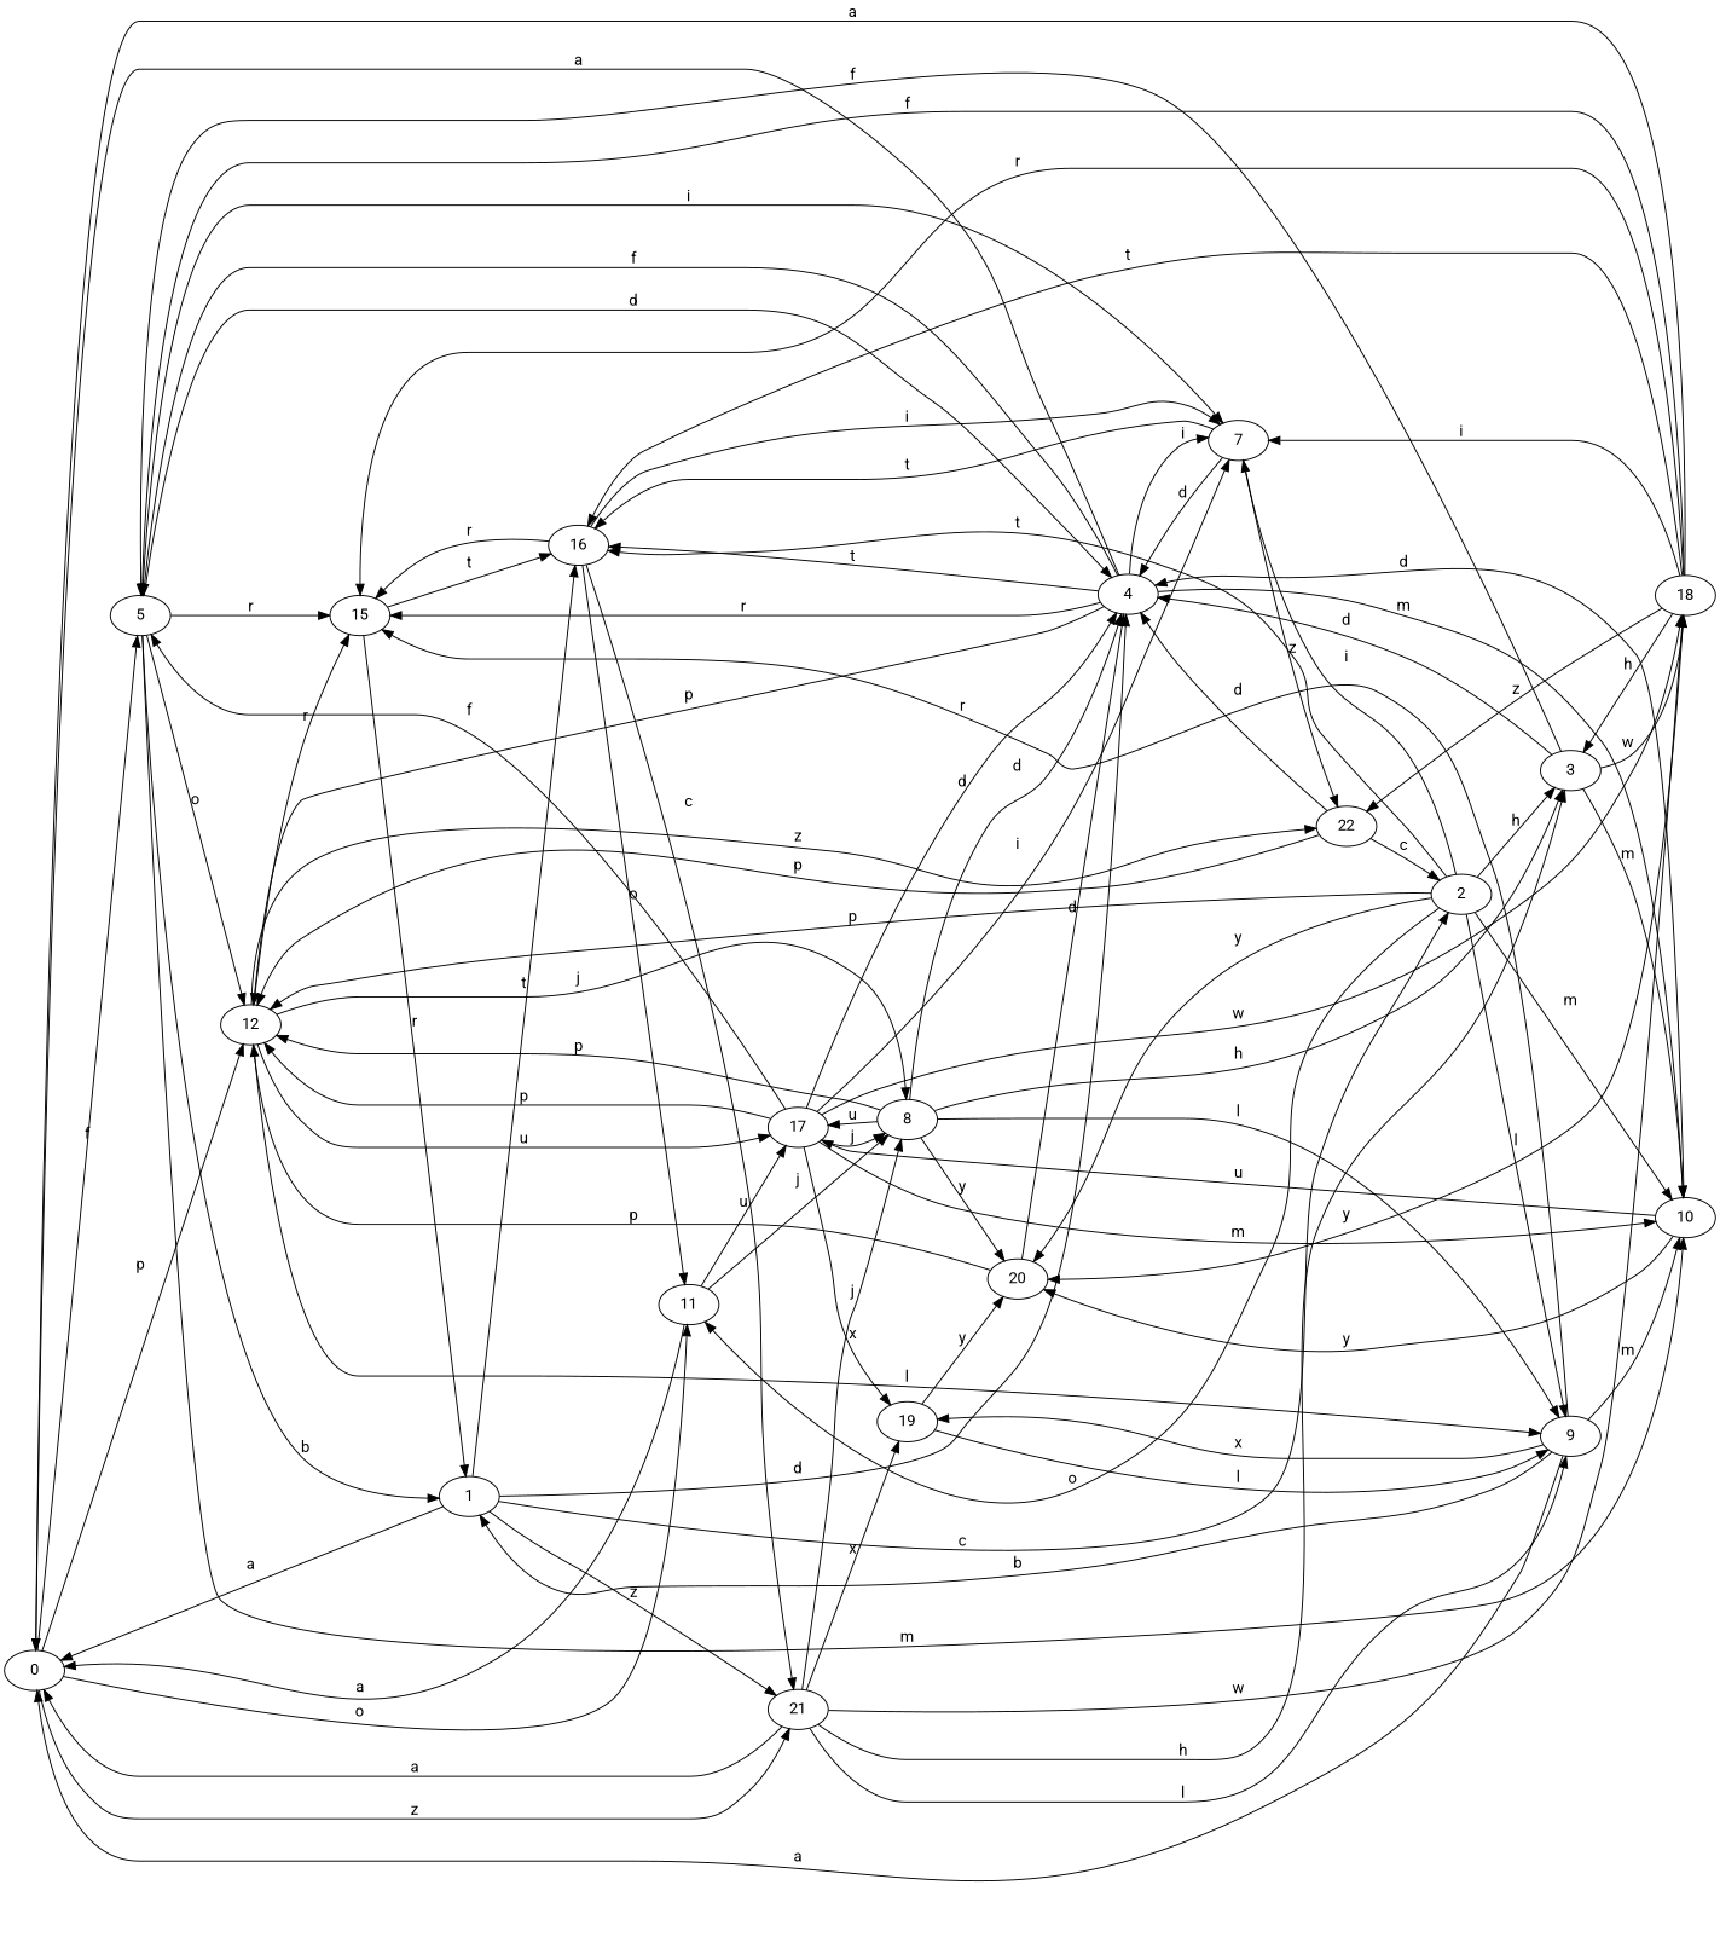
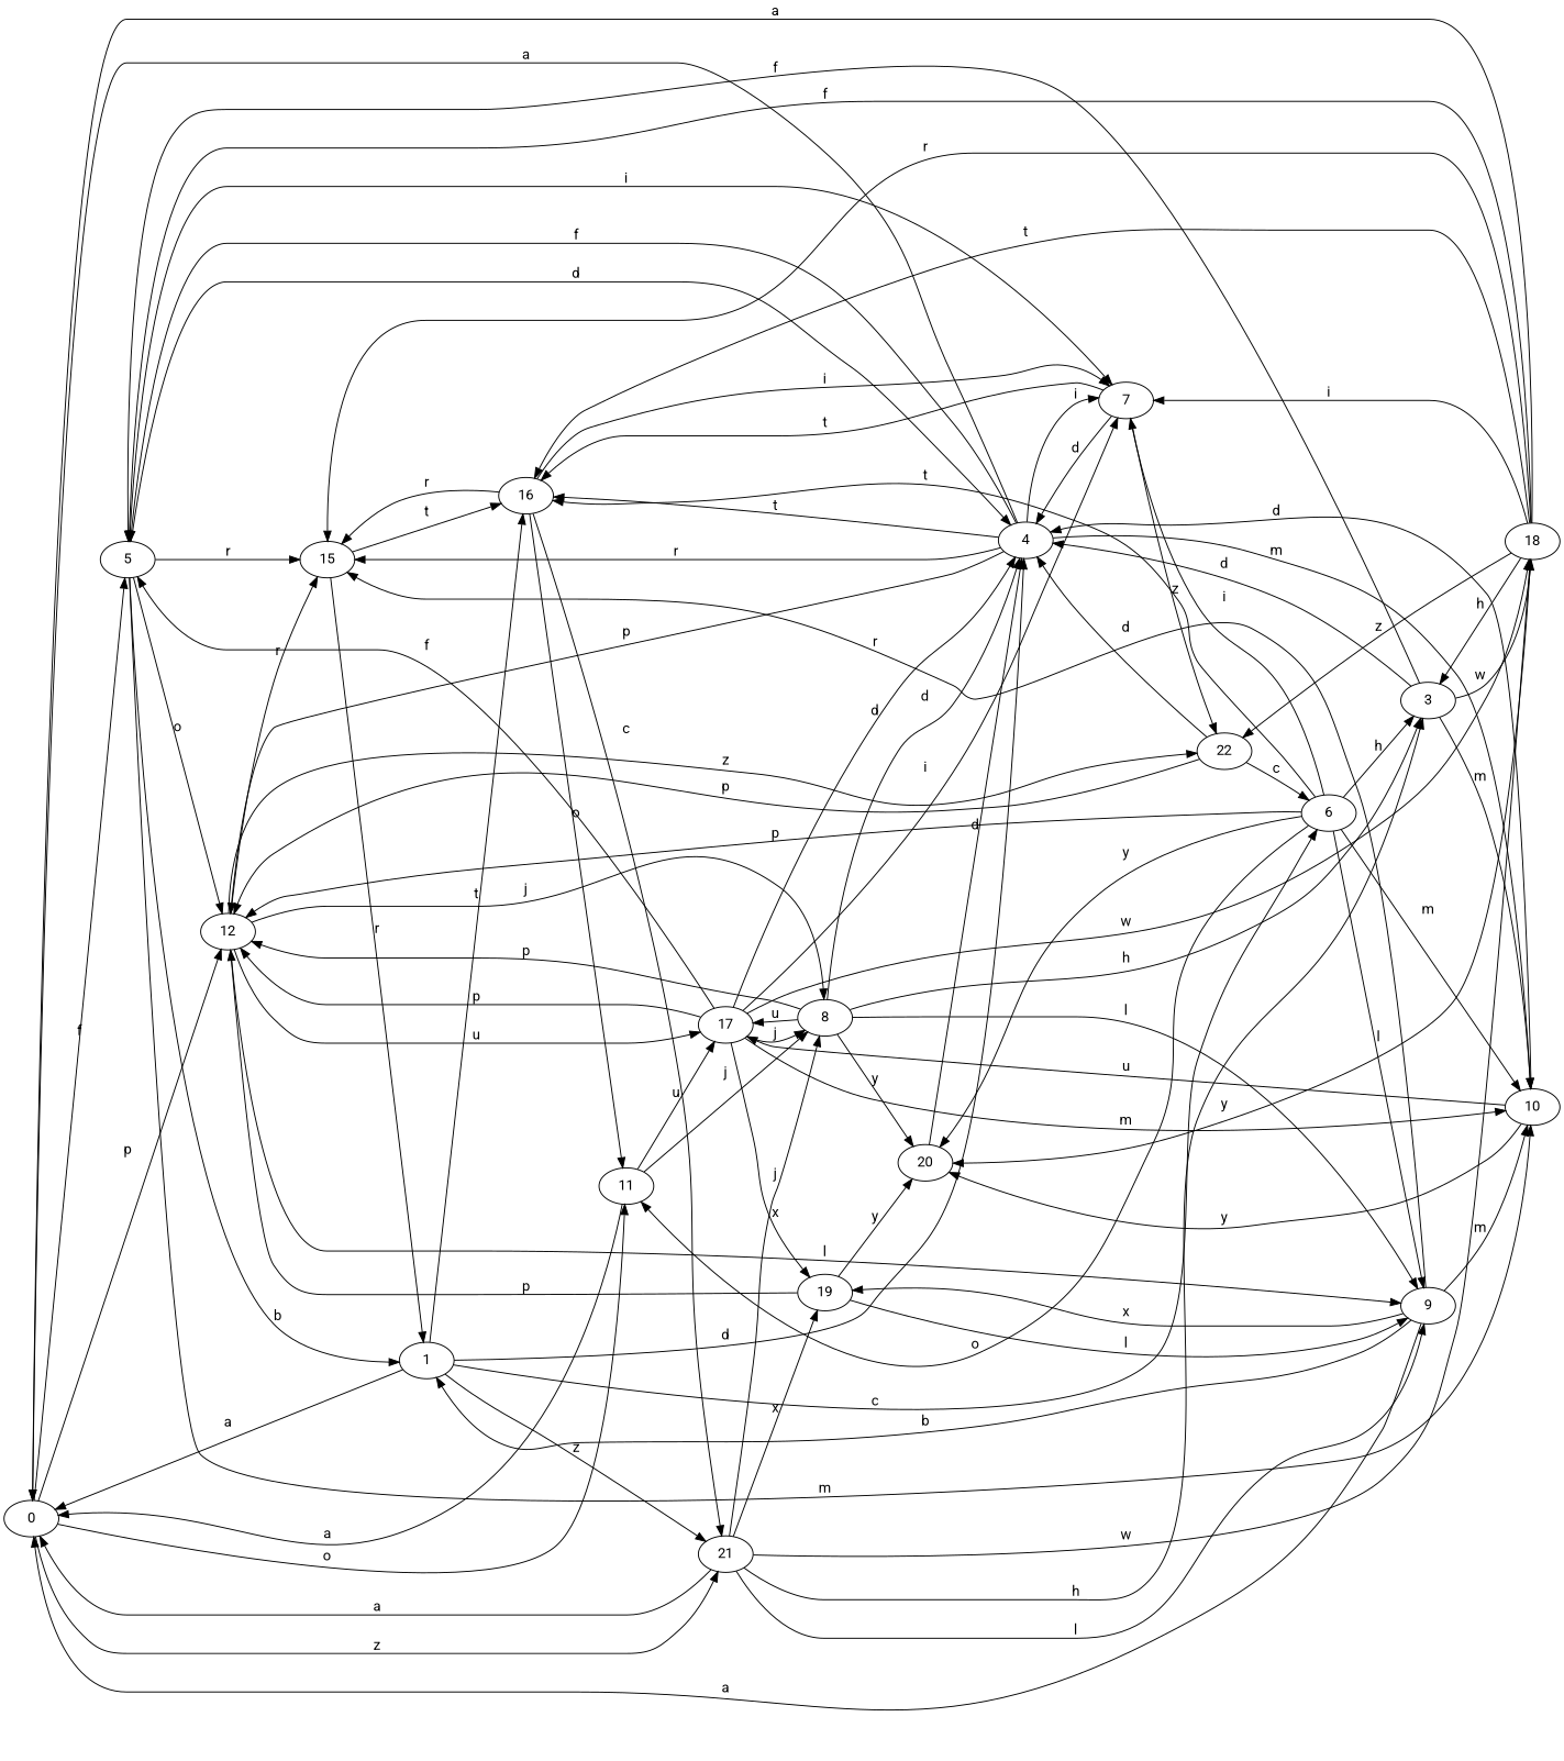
  strict digraph {
    fontname=Roboto
    rankdir=LR
    node [fontname=Roboto]
    edge [fontname=Roboto]
    0
    5
    11
    12
    21
    1
    4
    7
    10
    15
    8
    17
    9
    22
    n15 [label=3]
    18
    19
-   2
+   2 [label=6]
    16
    20
    0 -> 5 [label=f]
    0 -> 11 [label=o]
    0 -> 12 [label=p]
    0 -> 21 [label=z]
    5 -> 12 [label=o]
    5 -> 1 [label=b]
    5 -> 4 [label=d]
    5 -> 7 [label=i]
    5 -> 10 [label=m]
    5 -> 15 [label=r]
    11 -> 0 [label=a]
    11 -> 8 [label=j]
    11 -> 17 [label=u]
    12 -> 15 [label=r]
    12 -> 8 [label=j]
    12 -> 17 [label=u]
    12 -> 9 [label=l]
    12 -> 22 [label=z]
    21 -> 0 [label=a]
    21 -> 8 [label=j]
    21 -> 9 [label=l]
    21 -> n15 [label=h]
    21 -> 18 [label=w]
    21 -> 19 [label=x]
    1 -> 0 [label=a]
    1 -> 21 [label=z]
    1 -> 4 [label=d]
    1 -> 2 [label=c]
    1 -> 16 [label=t]
    4 -> 0 [label=a]
    4 -> 5 [label=f]
    4 -> 12 [label=p]
    4 -> 7 [label=i]
    4 -> 10 [label=m]
    4 -> 15 [label=r]
    4 -> 16 [label=t]
    7 -> 4 [label=d]
    7 -> 22 [label=z]
    7 -> 16 [label=t]
    10 -> 4 [label=d]
    10 -> 17 [label=u]
    10 -> 20 [label=y]
    15 -> 1 [label=r]
    15 -> 16 [label=t]
    8 -> 12 [label=p]
    8 -> 4 [label=d]
    8 -> 17 [label=u]
    8 -> 9 [label=l]
    8 -> n15 [label=h]
    8 -> 20 [label=y]
    17 -> 5 [label=f]
    17 -> 12 [label=p]
    17 -> 4 [label=d]
    17 -> 7 [label=i]
    17 -> 10 [label=m]
    17 -> 8 [label=j]
    17 -> 18 [label=w]
    17 -> 19 [label=x]
    9 -> 0 [label=a]
    9 -> 1 [label=b]
    9 -> 10 [label=m]
    9 -> 15 [label=r]
    9 -> 19 [label=x]
    22 -> 12 [label=p]
    22 -> 4 [label=d]
    22 -> 2 [label=c]
    n15 -> 5 [label=f]
    n15 -> 4 [label=d]
    n15 -> 10 [label=m]
    n15 -> 18 [label=w]
    18 -> 0 [label=a]
    18 -> 5 [label=f]
    18 -> 7 [label=i]
    18 -> 15 [label=r]
    18 -> 22 [label=z]
    18 -> n15 [label=h]
    18 -> 16 [label=t]
    18 -> 20 [label=y]
-   20 -> 12 [label=p]
+   19 -> 12 [label=p]
    19 -> 9 [label=l]
    19 -> 20 [label=y]
    2 -> 11 [label=o]
    2 -> 12 [label=p]
    2 -> 7 [label=i]
    2 -> 10 [label=m]
    2 -> 9 [label=l]
    2 -> n15 [label=h]
    2 -> 16 [label=t]
    2 -> 20 [label=y]
    16 -> 11 [label=o]
    16 -> 21 [label=c]
    16 -> 7 [label=i]
    16 -> 15 [label=r]
    20 -> 4 [label=d]
  }
